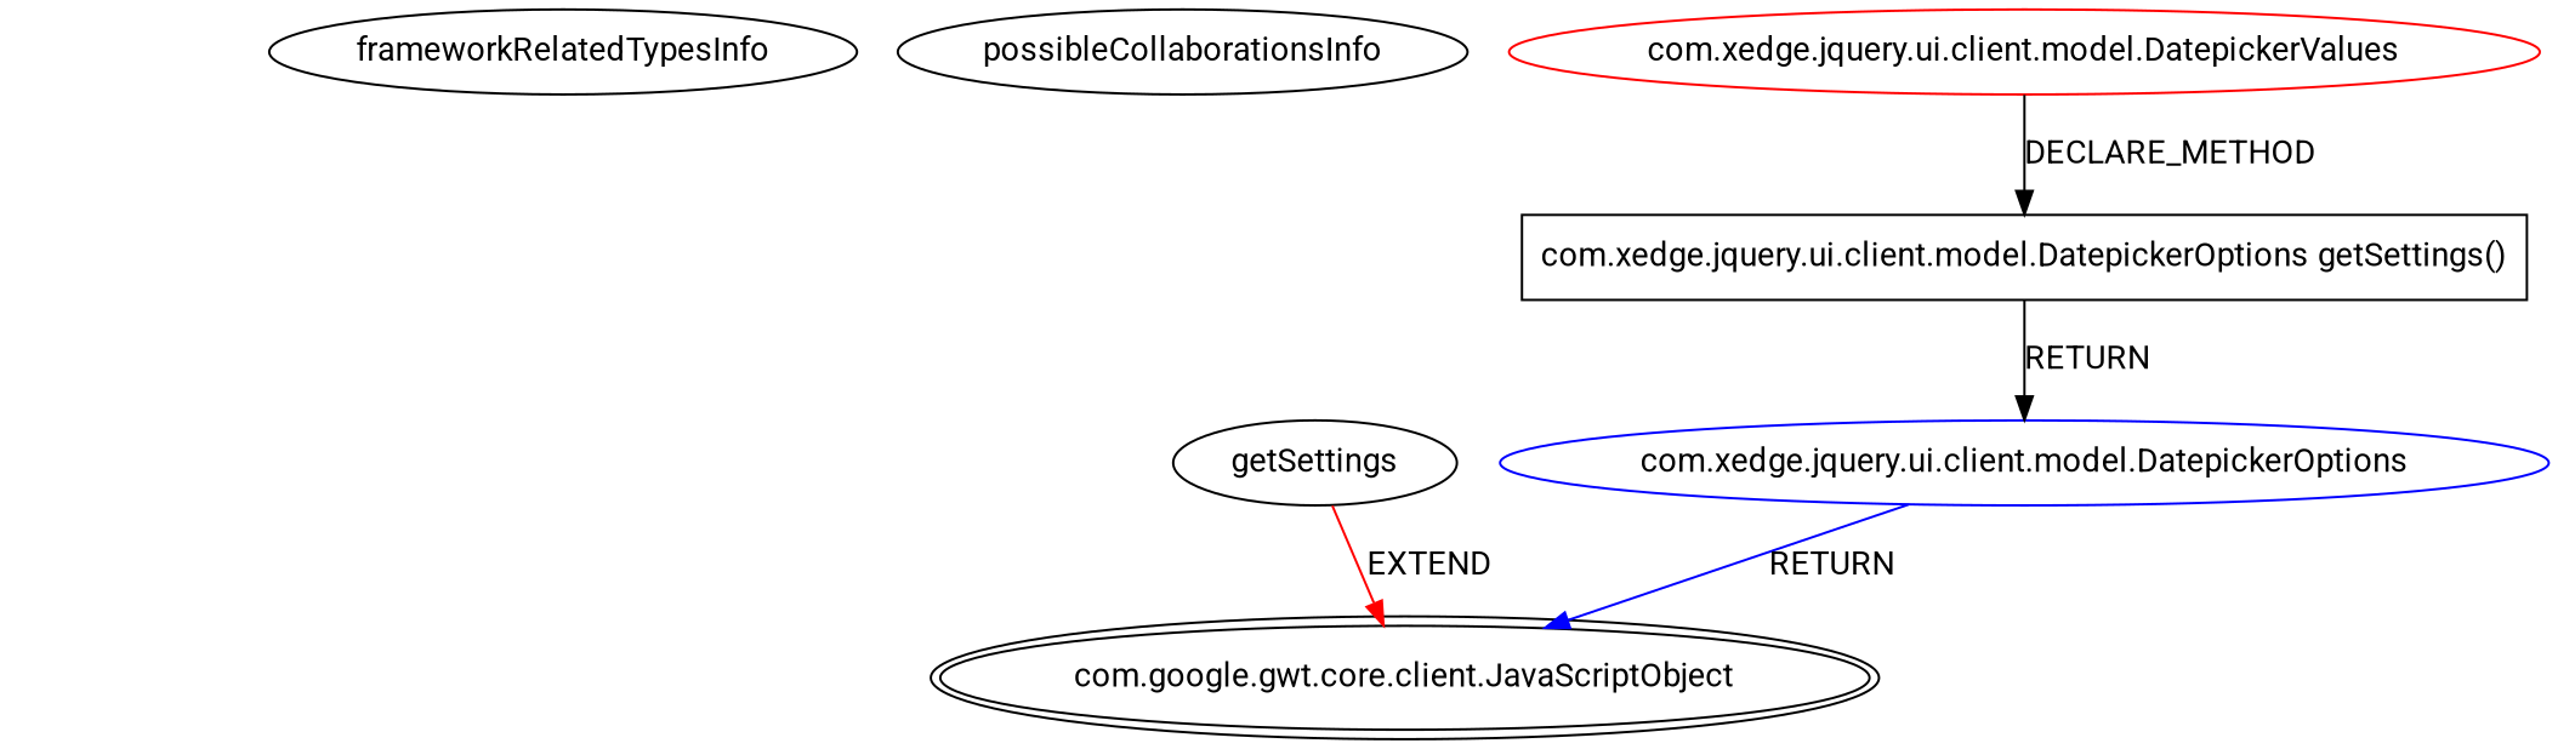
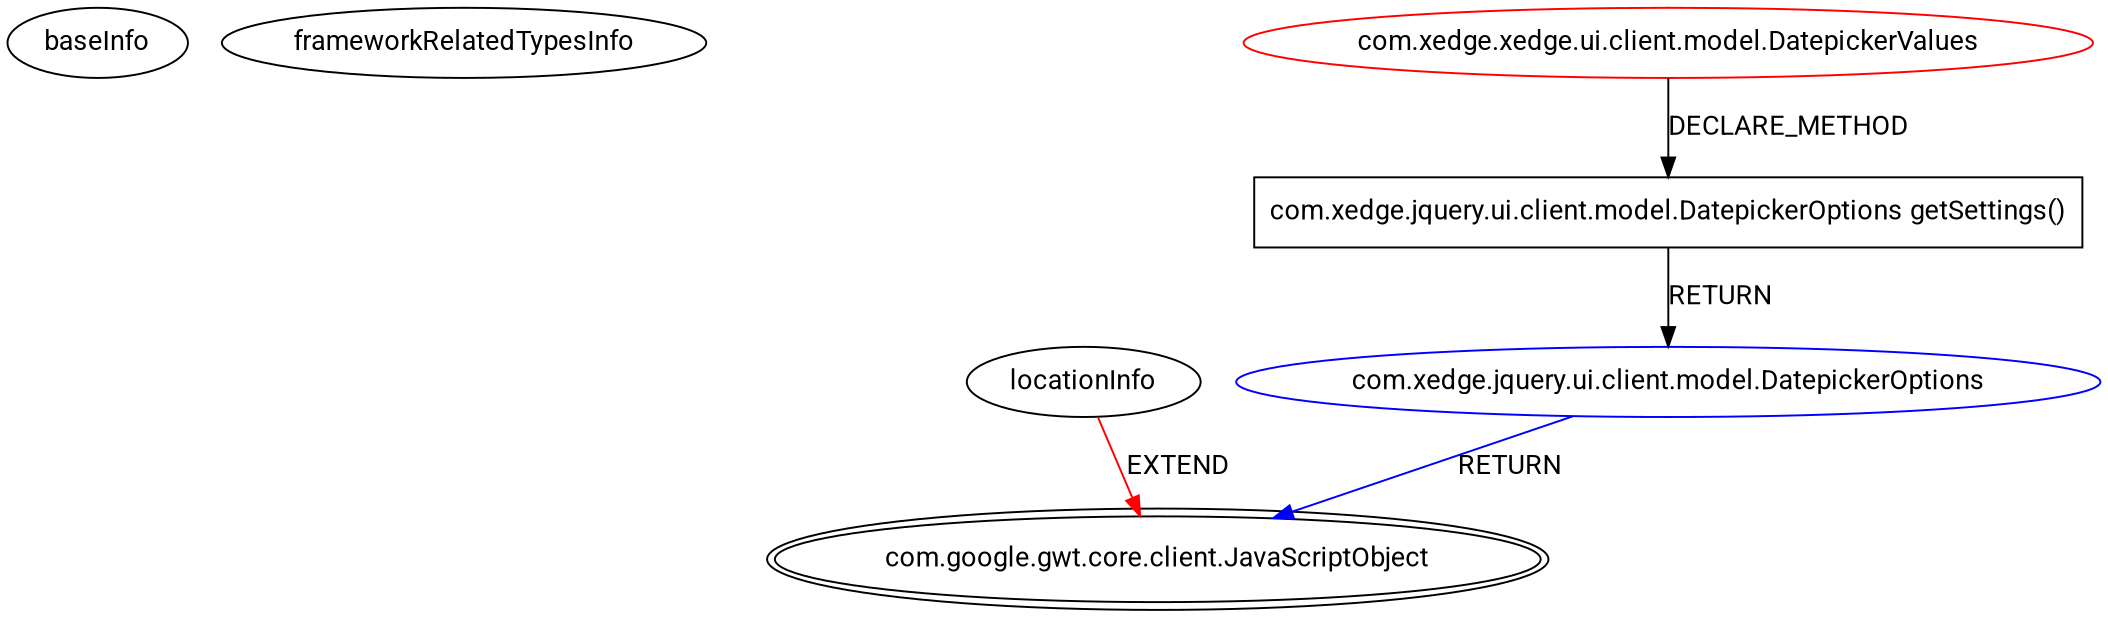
  digraph {
    fontname=Roboto
    node [fontname=Roboto]
    edge [fontname=Roboto]
+   baseInfo [category=extension_graph graphId=985 isAnonymous=false possibleRelation=true]
    frameworkRelatedTypesInfo [0="com.google.gwt.core.client.JavaScriptObject"]
-   possibleCollaborationsInfo [0="985~CLIENT_METHOD_DECLARATION-RETURN_TYPE-~com.google.gwt.core.client.JavaScriptObject ~com.google.gwt.core.client.JavaScriptObject ~false~false"]
-   locationInfo [contextSignature=DatepickerValues filePath="/brychcy-gwt-jquery/gwt-jquery-master/src/com/xedge/jquery/ui/client/model/DatepickerValues.java" graphId=985 projectName="brychcy-gwt-jquery" label=getSettings]
+   locationInfo [contextSignature=DatepickerValues filePath="/brychcy-gwt-jquery/gwt-jquery-master/src/com/xedge/jquery/ui/client/model/DatepickerValues.java" graphId=985 projectName="brychcy-gwt-jquery"]
    n5 [isFrameworkType=true label="com.google.gwt.core.client.JavaScriptObject" peripheries=2 vertexType=FRAMEWORK_CLASS_TYPE]
-   n6 [color=red isFrameworkType=false label="com.xedge.jquery.ui.client.model.DatepickerValues" vertexType=ROOT_CLIENT_CLASS_DECLARATION]
+   n6 [color=red isFrameworkType=false label="com.xedge.xedge.ui.client.model.DatepickerValues" vertexType=ROOT_CLIENT_CLASS_DECLARATION]
    n7 [isFrameworkType=false label="com.xedge.jquery.ui.client.model.DatepickerOptions getSettings()" shape=box vertexType=CLIENT_METHOD_DECLARATION]
    n8 [color=blue isFrameworkType=false label="com.xedge.jquery.ui.client.model.DatepickerOptions" vertexType=REFERENCE_CLIENT_CLASS_DECLARATION]
    locationInfo -> n5 [color=red label=EXTEND]
    n6 -> n7 [label=DECLARE_METHOD]
    n7 -> n8 [label=RETURN]
    n8 -> n5 [color=blue label=RETURN]
  }
